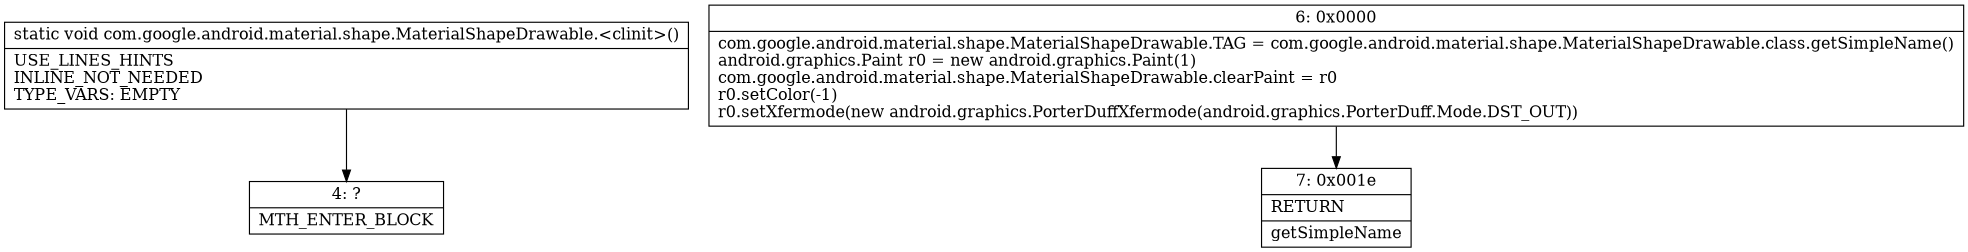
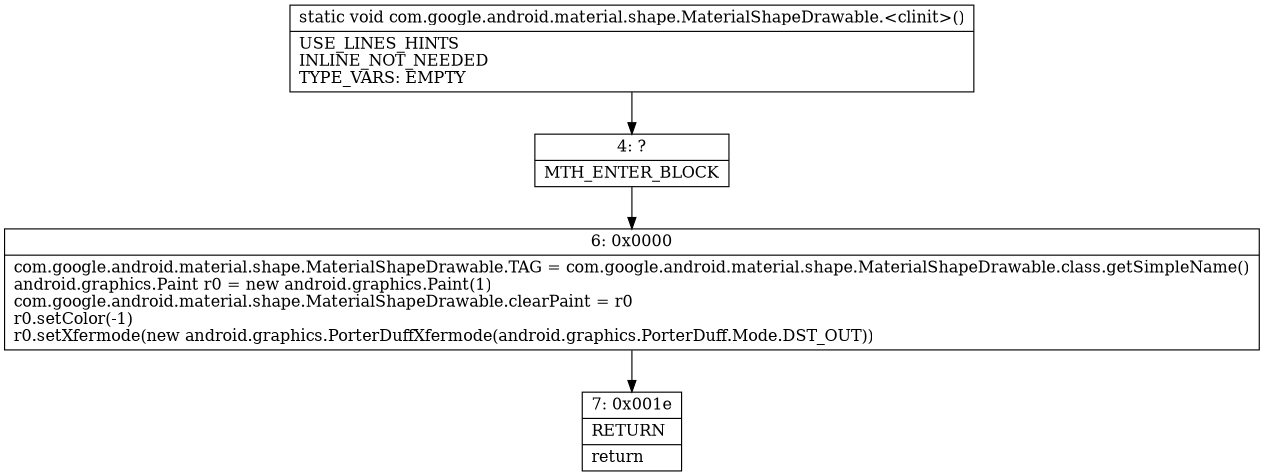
  digraph {
    node [shape=record]
    n1 [label="{4\:\ ?|MTH_ENTER_BLOCK\l}"]
    n2 [label="{6\:\ 0x0000|com.google.android.material.shape.MaterialShapeDrawable.TAG = com.google.android.material.shape.MaterialShapeDrawable.class.getSimpleName()\landroid.graphics.Paint r0 = new android.graphics.Paint(1)\lcom.google.android.material.shape.MaterialShapeDrawable.clearPaint = r0\lr0.setColor(\-1)\lr0.setXfermode(new android.graphics.PorterDuffXfermode(android.graphics.PorterDuff.Mode.DST_OUT))\l}"]
-   n3 [label="{7\:\ 0x001e|RETURN\l|getSimpleName\l}"]
+   n3 [label="{7\:\ 0x001e|RETURN\l|return\l}"]
    n4 [label="{static void com.google.android.material.shape.MaterialShapeDrawable.\<clinit\>()  | USE_LINES_HINTS\lINLINE_NOT_NEEDED\lTYPE_VARS: EMPTY\l}"]
+   n1 -> n2
    n2 -> n3
    n4 -> n1
  }
